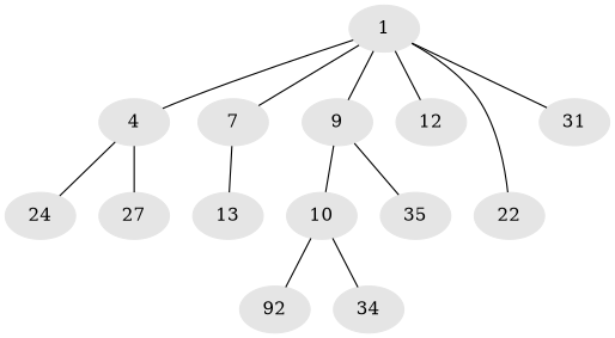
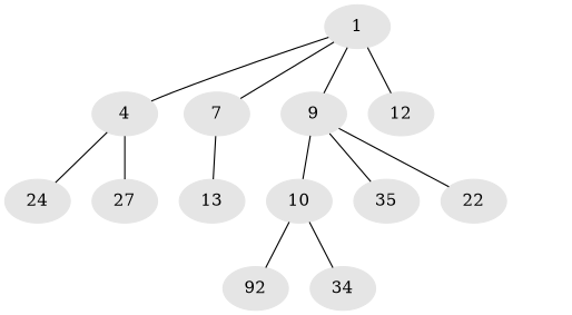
  graph {
    node [color=gray90 style=filled]
    1 [super="+2+33+3"]
    n2 [label=4 super="+8"]
    n3 [label=7 super="+41+44+19"]
    9 [super="+18"]
    12
    22 [super="+38"]
-   31
    24
    27
    13
    10 [super="+14"]
    35 [super="+40"]
    n13 [label=92 super="+42"]
    34 [super="+45"]
    1 -- n2
    1 -- n3
    1 -- 9
    1 -- 12
-   1 -- 22
-   1 -- 31
+   9 -- 22
    n2 -- 24
    n2 -- 27
    n3 -- 13
    9 -- 10
    9 -- 35
    10 -- n13
    10 -- 34
  }
